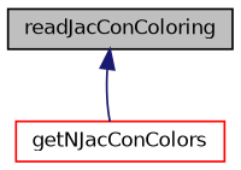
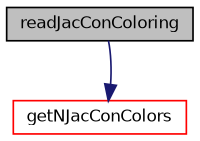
  digraph {
    rankdir=TB
    node [fontname=Helvetica fontsize=10 shape=record]
    n1 [color=black fillcolor=grey75 fontcolor=black height=0.2 label=readJacConColoring style=filled width=0.4]
    n2 [color=red height=0.2 label=getNJacConColors width=0.4]
-   n1 -> n2 [color=midnightblue dir=back fontname=Helvetica fontsize=10 labelfontname=Helvetica labelfontsize=10 style=solid]
+   n2 -> n1 [color=midnightblue dir=back fontname=Helvetica fontsize=10 labelfontname=Helvetica labelfontsize=10 style=solid]
  }
